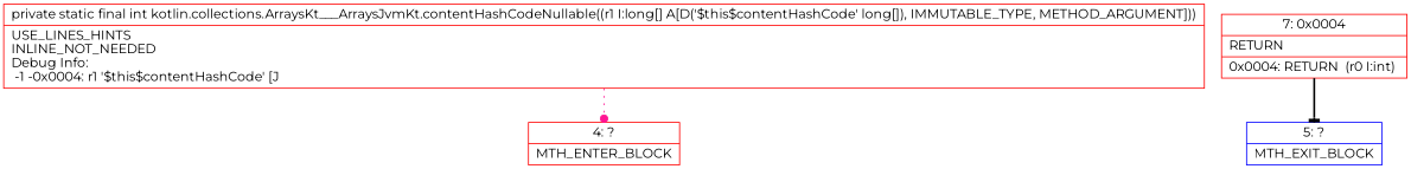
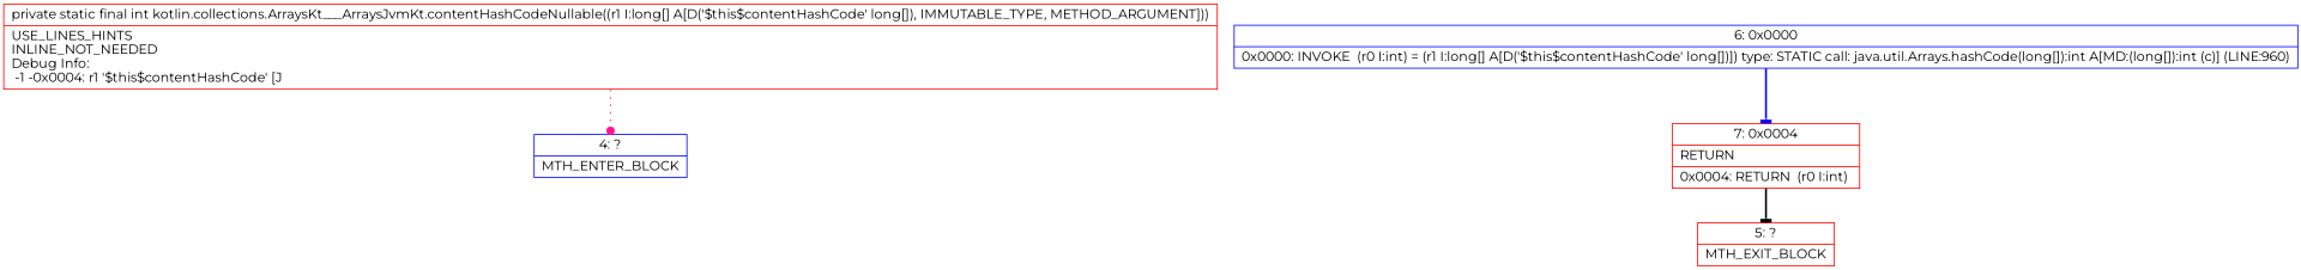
  digraph {
    fontname=Montserrat
    node [color=red fontname=Montserrat shape=record]
    edge [arrowhead=tee fontname=Montserrat style=bold]
-   n1 [label="{4\:\ ?|MTH_ENTER_BLOCK\l}"]
+   n1 [color=blue label="{4\:\ ?|MTH_ENTER_BLOCK\l}"]
+   n2 [color=blue label="{6\:\ 0x0000|0x0000: INVOKE  (r0 I:int) = (r1 I:long[] A[D('$this$contentHashCode' long[])]) type: STATIC call: java.util.Arrays.hashCode(long[]):int A[MD:(long[]):int (c)] (LINE:960)\l}"]
    n3 [label="{7\:\ 0x0004|RETURN\l|0x0004: RETURN  (r0 I:int) \l}"]
-   n4 [color=blue label="{5\:\ ?|MTH_EXIT_BLOCK\l}"]
+   n4 [label="{5\:\ ?|MTH_EXIT_BLOCK\l}"]
    n5 [label="{private static final int kotlin.collections.ArraysKt___ArraysJvmKt.contentHashCodeNullable((r1 I:long[] A[D('$this$contentHashCode' long[]), IMMUTABLE_TYPE, METHOD_ARGUMENT]))  | USE_LINES_HINTS\lINLINE_NOT_NEEDED\lDebug Info:\l  \-1 \-0x0004: r1 '$this$contentHashCode' [J\l}"]
+   n2 -> n3 [color=blue]
    n3 -> n4 [color=black]
    n5 -> n1 [arrowhead=dot color=deeppink style=dotted]
  }
